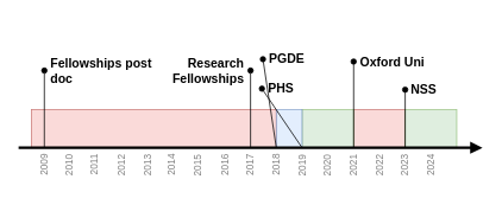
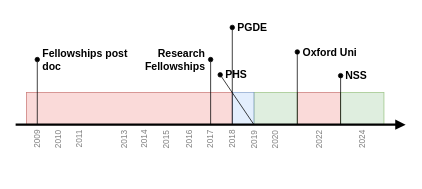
  <mxCell id="0" />
  <mxCell id="1" parent="0" />
  <mxCell id="2" value="" style="group" vertex="1" connectable="0" parent="1"><mxGeometry x="20" y="20" width="520" height="210" as="geometry" /></mxCell>
  <mxCell id="3" value="" style="rounded=0;whiteSpace=wrap;html=1;fillColor=#f8cecc;strokeColor=#b85450;fillOpacity=75;strokeOpacity=75;" vertex="1" parent="2"><mxGeometry x="14.444" y="102.857" width="274.444" height="42.857" as="geometry" /></mxCell>
  <mxCell id="4" value="" style="rounded=0;whiteSpace=wrap;html=1;fillColor=#f8cecc;strokeColor=#b85450;fillOpacity=75;strokeOpacity=75;" vertex="1" parent="2"><mxGeometry x="375.556" y="102.857" width="57.778" height="42.857" as="geometry" /></mxCell>
  <mxCell id="5" value="" style="rounded=0;whiteSpace=wrap;html=1;fillColor=#d5e8d4;strokeColor=#82b366;fillOpacity=75;strokeOpacity=75;" vertex="1" parent="2"><mxGeometry x="317.778" y="102.857" width="57.778" height="42.857" as="geometry" /></mxCell>
  <mxCell id="6" value="" style="rounded=0;whiteSpace=wrap;html=1;fillColor=#d5e8d4;strokeColor=#82b366;fillOpacity=75;strokeOpacity=75;" vertex="1" parent="2"><mxGeometry x="433.333" y="102.857" width="57.778" height="42.857" as="geometry" /></mxCell>
  <mxCell id="7" value="" style="rounded=0;whiteSpace=wrap;html=1;fillColor=#dae8fc;strokeColor=#6c8ebf;fillOpacity=75;strokeOpacity=75;" vertex="1" parent="2"><mxGeometry x="288.889" y="102.857" width="28.889" height="42.857" as="geometry" /></mxCell>
  <mxCell id="8" value="&lt;div style=&quot;font-size: 14px;&quot;&gt;&lt;b style=&quot;font-size: 14px;&quot;&gt;Fellowships post doc&lt;/b&gt;&lt;/div&gt;" style="rounded=0;whiteSpace=wrap;html=1;align=left;spacingLeft=5;fillColor=none;strokeColor=none;fontSize=14;" vertex="1" parent="2"><mxGeometry x="28.889" y="16.071" width="144.444" height="85.714" as="geometry" /></mxCell>
  <mxCell id="9" value="" style="endArrow=block;html=1;rounded=0;strokeWidth=3;endFill=1;" edge="1" parent="2"><mxGeometry width="50" height="50" relative="1" as="geometry"><mxPoint y="145.714" as="sourcePoint" /><mxPoint x="520" y="145.714" as="targetPoint" /></mxGeometry></mxCell>
  <mxCell id="10" value="" style="endArrow=oval;html=1;rounded=0;targetPerimeterSpacing=0;endFill=1;entryX=0;entryY=0.5;entryDx=0;entryDy=0;" edge="1" parent="2" target="8"><mxGeometry width="50" height="50" relative="1" as="geometry"><mxPoint x="28.889" y="145.714" as="sourcePoint" /><mxPoint x="28.889" y="-111.429" as="targetPoint" /></mxGeometry></mxCell>
  <mxCell id="11" value="2009" style="text;html=1;align=right;verticalAlign=middle;whiteSpace=wrap;rounded=0;horizontal=0;fontSize=11;fontColor=#808080;spacingTop=0;spacingRight=5;" vertex="1" parent="2"><mxGeometry x="14.444" y="145.714" width="28.889" height="64.286" as="geometry" /></mxCell>
  <mxCell id="12" value="2010" style="text;html=1;align=right;verticalAlign=middle;whiteSpace=wrap;rounded=0;horizontal=0;fontSize=11;fontColor=#808080;spacingTop=0;spacingRight=5;" vertex="1" parent="2"><mxGeometry x="41.889" y="145.714" width="28.889" height="64.286" as="geometry" /></mxCell>
  <mxCell id="13" value="2011" style="text;html=1;align=right;verticalAlign=middle;whiteSpace=wrap;rounded=0;horizontal=0;fontSize=11;fontColor=#808080;spacingTop=0;spacingRight=5;" vertex="1" parent="2"><mxGeometry x="70.778" y="145.714" width="28.889" height="64.286" as="geometry" /></mxCell>
- <mxCell id="14" value="2012" style="text;html=1;align=right;verticalAlign=middle;whiteSpace=wrap;rounded=0;horizontal=0;fontSize=11;fontColor=#808080;spacingTop=0;spacingRight=5;" vertex="1" parent="2"><mxGeometry x="101.111" y="145.714" width="28.889" height="64.286" as="geometry" /></mxCell>
  <mxCell id="15" value="2013" style="text;html=1;align=right;verticalAlign=middle;whiteSpace=wrap;rounded=0;horizontal=0;fontSize=11;fontColor=#808080;spacingTop=0;spacingRight=5;" vertex="1" parent="2"><mxGeometry x="130" y="145.714" width="28.889" height="64.286" as="geometry" /></mxCell>
  <mxCell id="16" value="2014" style="text;html=1;align=right;verticalAlign=middle;whiteSpace=wrap;rounded=0;horizontal=0;fontSize=11;fontColor=#808080;spacingTop=0;spacingRight=5;" vertex="1" parent="2"><mxGeometry x="157.444" y="145.714" width="28.889" height="64.286" as="geometry" /></mxCell>
  <mxCell id="17" value="2015" style="text;html=1;align=right;verticalAlign=middle;whiteSpace=wrap;rounded=0;horizontal=0;fontSize=11;fontColor=#808080;spacingTop=0;spacingRight=5;" vertex="1" parent="2"><mxGeometry x="186.333" y="145.714" width="28.889" height="64.286" as="geometry" /></mxCell>
  <mxCell id="18" value="2016" style="text;html=1;align=right;verticalAlign=middle;whiteSpace=wrap;rounded=0;horizontal=0;fontSize=11;fontColor=#808080;spacingTop=0;spacingRight=5;" vertex="1" parent="2"><mxGeometry x="216.667" y="145.714" width="28.889" height="64.286" as="geometry" /></mxCell>
  <mxCell id="19" value="2017" style="text;html=1;align=right;verticalAlign=middle;whiteSpace=wrap;rounded=0;horizontal=0;fontSize=11;fontColor=#808080;spacingTop=0;spacingRight=5;" vertex="1" parent="2"><mxGeometry x="245.556" y="145.714" width="28.889" height="64.286" as="geometry" /></mxCell>
  <mxCell id="20" value="2018" style="text;html=1;align=right;verticalAlign=middle;whiteSpace=wrap;rounded=0;horizontal=0;fontSize=11;fontColor=#808080;spacingTop=0;spacingRight=5;" vertex="1" parent="2"><mxGeometry x="274.444" y="145.714" width="28.889" height="64.286" as="geometry" /></mxCell>
  <mxCell id="21" value="&lt;b style=&quot;font-size: 14px;&quot;&gt;Research&lt;/b&gt;&lt;div style=&quot;font-size: 14px;&quot;&gt;&lt;b style=&quot;font-size: 14px;&quot;&gt;Fellowships&lt;/b&gt;&lt;/div&gt;" style="rounded=0;whiteSpace=wrap;html=1;align=right;spacingLeft=0;fillColor=none;strokeColor=none;fontSize=14;spacingRight=5;" vertex="1" parent="2"><mxGeometry x="131.444" y="34.286" width="128.556" height="49.286" as="geometry" /></mxCell>
  <mxCell id="22" value="" style="endArrow=oval;html=1;rounded=0;targetPerimeterSpacing=0;endFill=1;entryX=1;entryY=0.5;entryDx=0;entryDy=0;" edge="1" parent="2" target="21"><mxGeometry width="50" height="50" relative="1" as="geometry"><mxPoint x="260" y="145.714" as="sourcePoint" /><mxPoint x="260" y="-4.286" as="targetPoint" /></mxGeometry></mxCell>
- <mxCell id="23" value="&lt;b style=&quot;font-size: 14px;&quot;&gt;PGDE&lt;/b&gt;" style="rounded=0;whiteSpace=wrap;html=1;align=left;spacingLeft=5;fillColor=none;strokeColor=none;fontSize=14;" vertex="1" parent="2"><mxGeometry x="273.889" y="30" width="72.222" height="32.143" as="geometry" /></mxCell>
+ <mxCell id="23" value="&lt;b style=&quot;font-size: 14px;&quot;&gt;PGDE&lt;/b&gt;" style="rounded=0;whiteSpace=wrap;html=1;align=left;spacingLeft=5;fillColor=none;strokeColor=none;fontSize=14;" vertex="1" parent="2"><mxGeometry x="288.889" width="72.222" height="32.143" as="geometry" /></mxCell>
  <mxCell id="24" value="" style="endArrow=oval;html=1;rounded=0;targetPerimeterSpacing=0;endFill=1;entryX=0;entryY=0.5;entryDx=0;entryDy=0;" edge="1" parent="2" target="23"><mxGeometry width="50" height="50" relative="1" as="geometry"><mxPoint x="288.889" y="145.714" as="sourcePoint" /><mxPoint x="288.889" y="-47.143" as="targetPoint" /></mxGeometry></mxCell>
  <mxCell id="25" value="&lt;b style=&quot;font-size: 14px;&quot;&gt;PHS&lt;/b&gt;" style="rounded=0;whiteSpace=wrap;html=1;align=left;spacingLeft=5;fillColor=none;strokeColor=none;fontSize=14;" vertex="1" parent="2"><mxGeometry x="272.778" y="68.571" width="44.778" height="21.429" as="geometry" /></mxCell>
  <mxCell id="26" value="" style="endArrow=oval;html=1;rounded=0;targetPerimeterSpacing=0;endFill=1;entryX=0;entryY=0.5;entryDx=0;entryDy=0;" edge="1" parent="2" target="25"><mxGeometry width="50" height="50" relative="1" as="geometry"><mxPoint x="317.778" y="145.714" as="sourcePoint" /><mxPoint x="316.333" y="62.143" as="targetPoint" /></mxGeometry></mxCell>
  <mxCell id="27" value="2019" style="text;html=1;align=right;verticalAlign=middle;whiteSpace=wrap;rounded=0;horizontal=0;fontSize=11;fontColor=#808080;spacingTop=0;spacingRight=5;" vertex="1" parent="2"><mxGeometry x="303.333" y="145.714" width="28.889" height="64.286" as="geometry" /></mxCell>
  <mxCell id="28" value="2020" style="text;html=1;align=right;verticalAlign=middle;whiteSpace=wrap;rounded=0;horizontal=0;fontSize=11;fontColor=#808080;spacingTop=0;spacingRight=5;" vertex="1" parent="2"><mxGeometry x="332.222" y="145.714" width="28.889" height="64.286" as="geometry" /></mxCell>
- <mxCell id="29" value="2021" style="text;html=1;align=right;verticalAlign=middle;whiteSpace=wrap;rounded=0;horizontal=0;fontSize=11;fontColor=#808080;spacingTop=0;spacingRight=5;" vertex="1" parent="2"><mxGeometry x="361.111" y="145.714" width="28.889" height="64.286" as="geometry" /></mxCell>
- <mxCell id="30" value="2023" style="text;html=1;align=right;verticalAlign=middle;whiteSpace=wrap;rounded=0;horizontal=0;fontSize=11;fontColor=#808080;spacingTop=0;spacingRight=5;" vertex="1" parent="2"><mxGeometry x="418.889" y="145.714" width="28.889" height="64.286" as="geometry" /></mxCell>
  <mxCell id="31" value="2022" style="text;html=1;align=right;verticalAlign=middle;whiteSpace=wrap;rounded=0;horizontal=0;fontSize=11;fontColor=#808080;spacingTop=0;spacingRight=5;" vertex="1" parent="2"><mxGeometry x="390.0" y="145.714" width="28.889" height="64.286" as="geometry" /></mxCell>
  <mxCell id="32" value="2024" style="text;html=1;align=right;verticalAlign=middle;whiteSpace=wrap;rounded=0;horizontal=0;fontSize=11;fontColor=#808080;spacingTop=0;spacingRight=5;" vertex="1" parent="2"><mxGeometry x="447.778" y="145.714" width="28.889" height="64.286" as="geometry" /></mxCell>
  <mxCell id="33" value="" style="endArrow=oval;html=1;rounded=0;targetPerimeterSpacing=0;endFill=1;entryX=0;entryY=0.5;entryDx=0;entryDy=0;" edge="1" parent="2" target="34"><mxGeometry width="50" height="50" relative="1" as="geometry"><mxPoint x="375.556" y="145.714" as="sourcePoint" /><mxPoint x="375.556" y="6.429" as="targetPoint" /></mxGeometry></mxCell>
  <mxCell id="34" value="&lt;b style=&quot;font-size: 14px;&quot;&gt;Oxford Uni&lt;/b&gt;" style="rounded=0;whiteSpace=wrap;html=1;align=left;spacingLeft=5;fillColor=none;strokeColor=none;fontSize=14;" vertex="1" parent="2"><mxGeometry x="375.556" y="38.571" width="101.111" height="20.357" as="geometry" /></mxCell>
  <mxCell id="35" value="&lt;b style=&quot;font-size: 14px;&quot;&gt;NSS&lt;/b&gt;" style="rounded=0;whiteSpace=wrap;html=1;align=left;spacingLeft=5;fillColor=none;strokeColor=none;fontSize=14;" vertex="1" parent="2"><mxGeometry x="433.333" y="64.286" width="57.778" height="32.143" as="geometry" /></mxCell>
  <mxCell id="36" value="" style="endArrow=none;html=1;rounded=0;targetPerimeterSpacing=0;" edge="1" parent="2"><mxGeometry width="50" height="50" relative="1" as="geometry"><mxPoint x="433.333" y="60.0" as="sourcePoint" /><mxPoint x="433.333" y="60.0" as="targetPoint" /></mxGeometry></mxCell>
  <mxCell id="37" value="" style="endArrow=oval;html=1;rounded=0;targetPerimeterSpacing=0;endFill=1;entryX=0;entryY=0.5;entryDx=0;entryDy=0;" edge="1" parent="2" target="35"><mxGeometry width="50" height="50" relative="1" as="geometry"><mxPoint x="433.333" y="145.714" as="sourcePoint" /><mxPoint x="433.333" y="60.0" as="targetPoint" /></mxGeometry></mxCell>
